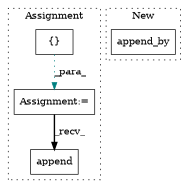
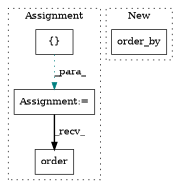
  digraph {
    node [a=32 shape=box]
-   n1 [l="7,1" label=append s="2369,2383"]
+   n1 [l="7,1" label=order s="2369,2383"]
    n2 [a=7 l=1 label="Assignment:=" s=2163]
    n3 [a=4 l=2 label="{}" s=2173]
-   n4 [l="9,1" label=append_by s="2467,2485"]
+   n4 [l="9,1" label=order_by s="2467,2485"]
    subgraph cluster_1 {
      label=Assignment
      style=dotted
      n1
      n2
      n3
    }
    subgraph cluster_2 {
      label=New
      style=dotted
      n4
    }
    n2 -> n1 [color=black label=_recv_ style=bold]
    n3 -> n2 [color=teal label=_para_ style=dotted]
  }
